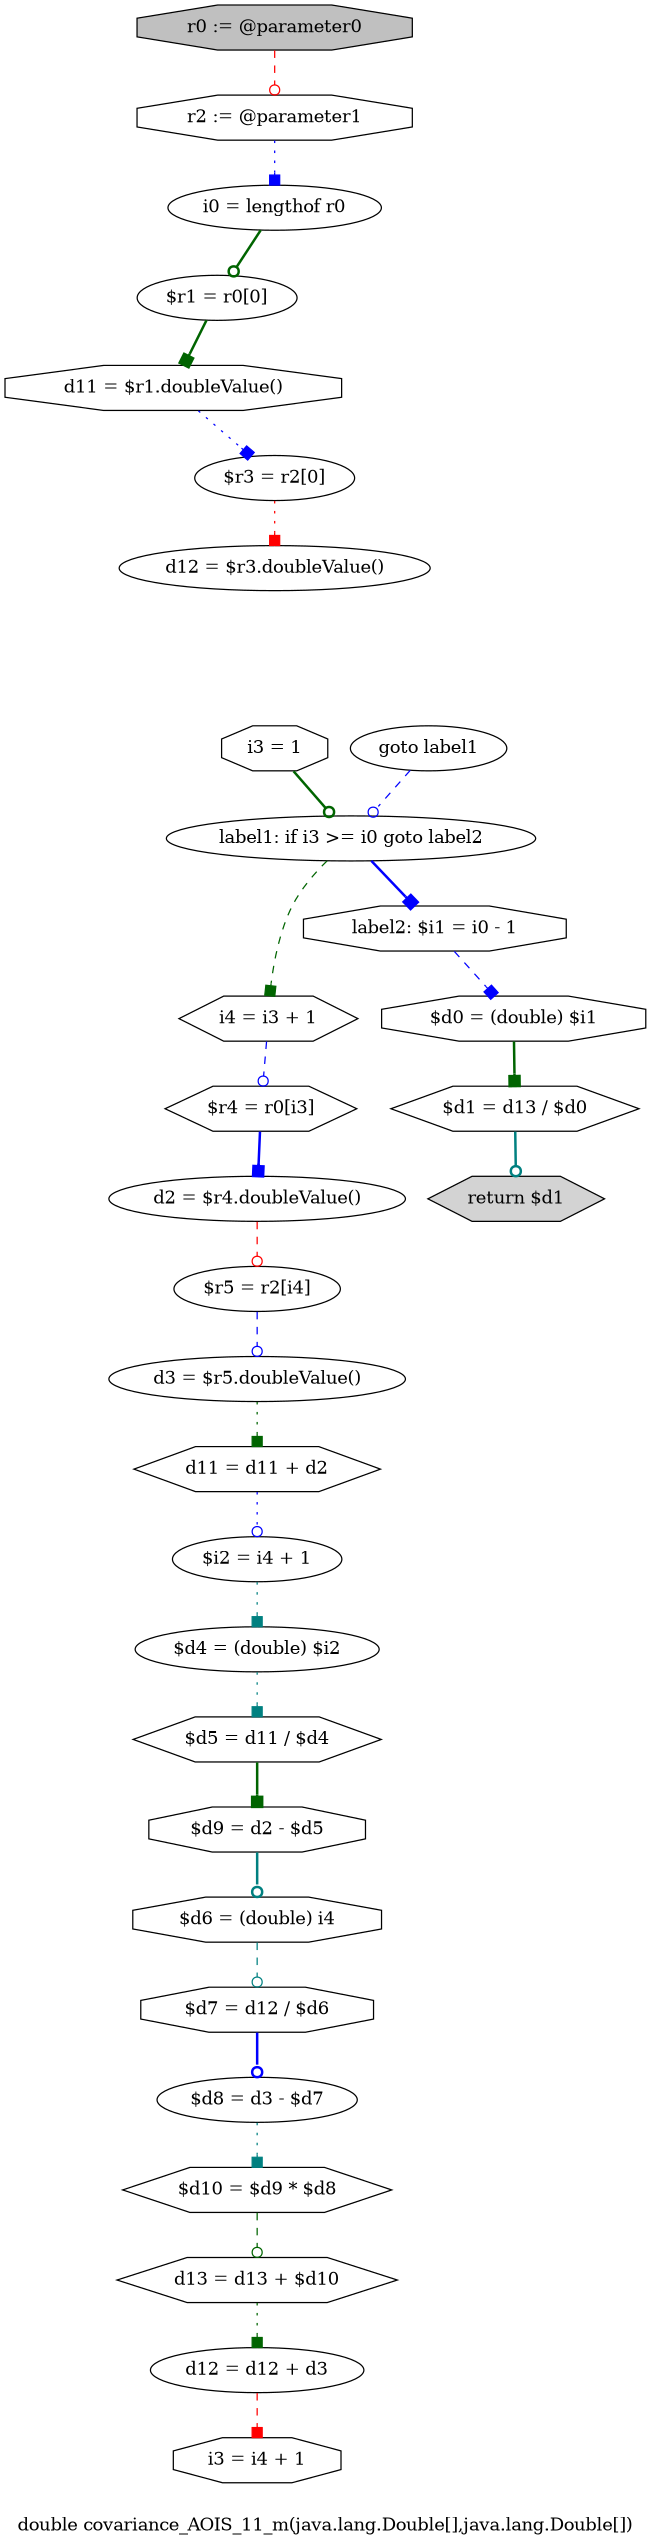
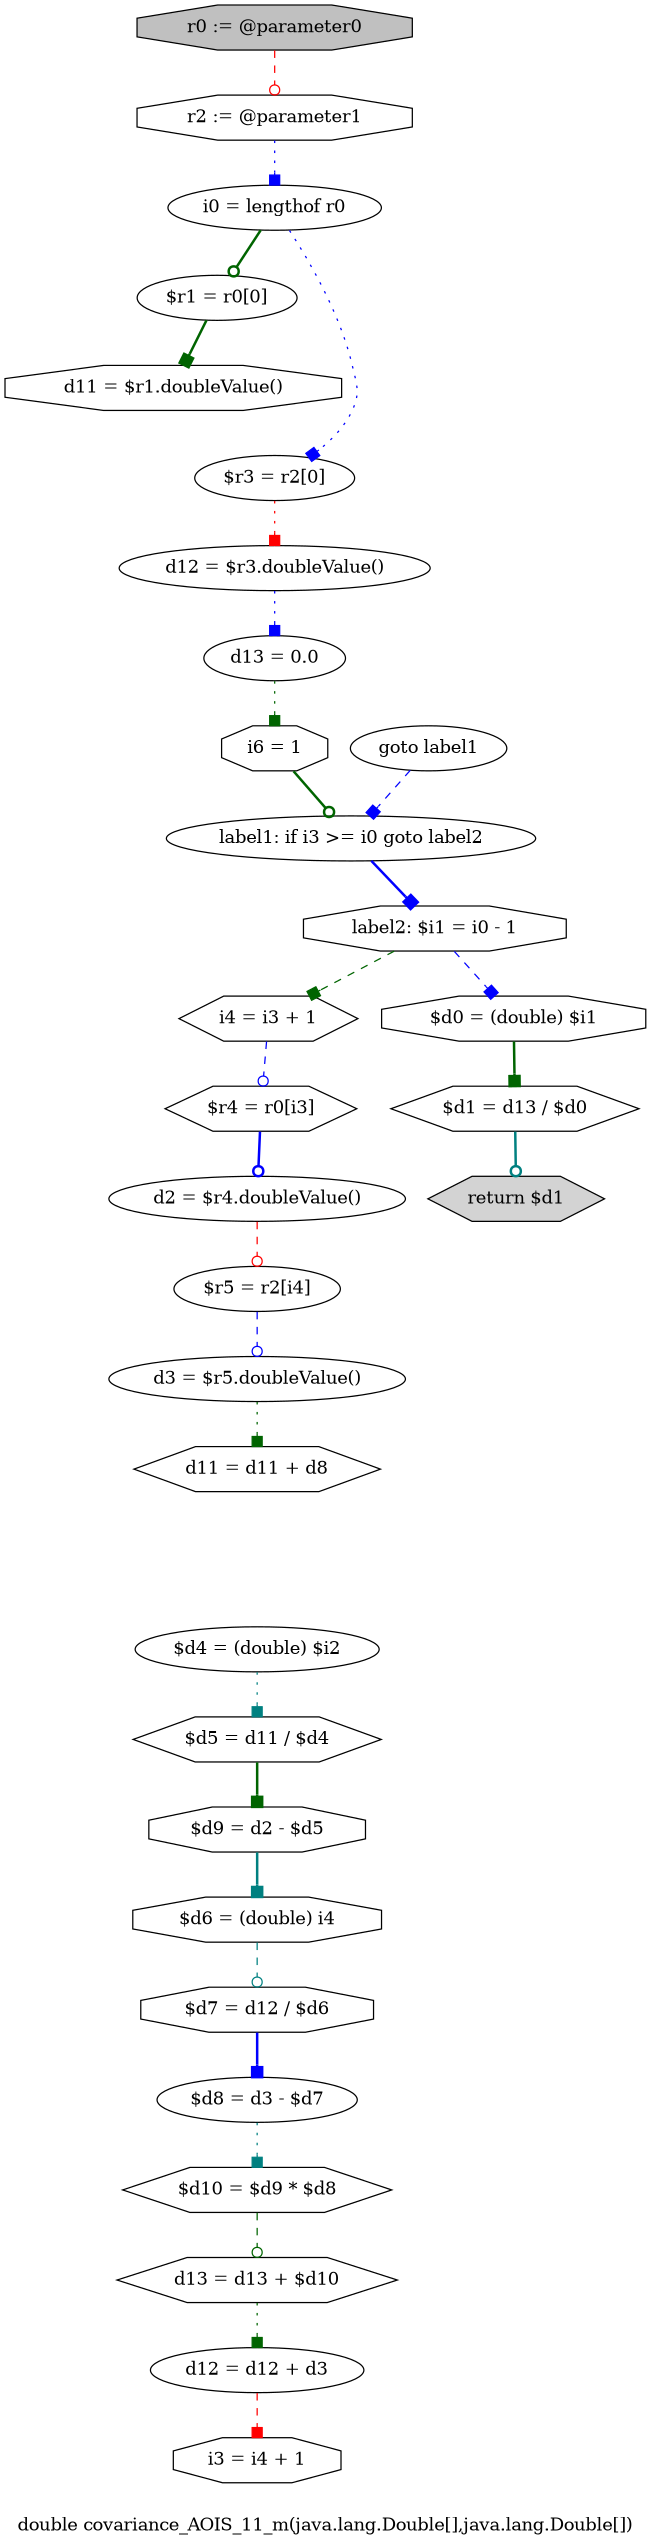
  digraph {
    label="double covariance_AOIS_11_m(java.lang.Double[],java.lang.Double[])"
    node [shape=ellipse]
    edge [arrowhead=box color=blue style=dotted]
    n1 [fillcolor=gray label="r0 := @parameter0" shape=octagon style=filled]
    n2 [label="r2 := @parameter1" shape=octagon]
    n3 [label="i0 = lengthof r0"]
    n4 [label="$r1 = r0[0]"]
    n5 [label="d11 = $r1.doubleValue()" shape=octagon]
    n6 [label="$r3 = r2[0]"]
    n7 [label="d12 = $r3.doubleValue()"]
-   n9 [label="i3 = 1" shape=octagon]
+   n8 [label="d13 = 0.0"]
+   n9 [label="i6 = 1" shape=octagon]
    n10 [label="label1: if i3 >= i0 goto label2"]
    n11 [label="i4 = i3 + 1" shape=hexagon]
    n12 [label="label2: $i1 = i0 - 1" shape=octagon]
    n13 [label="$r4 = r0[i3]" shape=hexagon]
    n14 [label="$d0 = (double) $i1" shape=octagon]
    n15 [label="d2 = $r4.doubleValue()"]
    n16 [label="$d1 = d13 / $d0" shape=hexagon]
    n17 [label="$r5 = r2[i4]"]
    n18 [label="d3 = $r5.doubleValue()"]
-   n19 [label="d11 = d11 + d2" shape=hexagon]
-   n20 [label="$i2 = i4 + 1"]
+   n19 [label="d11 = d11 + d8" shape=hexagon]
    n21 [label="$d4 = (double) $i2"]
    n22 [label="$d5 = d11 / $d4" shape=hexagon]
    n23 [label="$d9 = d2 - $d5" shape=octagon]
    n24 [label="$d6 = (double) i4" shape=octagon]
    n25 [label="$d7 = d12 / $d6" shape=octagon]
    n26 [label="$d8 = d3 - $d7"]
    n27 [label="$d10 = $d9 * $d8" shape=hexagon]
    n28 [label="d13 = d13 + $d10" shape=hexagon]
    n29 [label="d12 = d12 + d3"]
    n30 [label="i3 = i4 + 1" shape=octagon]
    n31 [label="goto label1"]
    n32 [fillcolor=lightgray label="return $d1" shape=hexagon style=filled]
    n1 -> n2 [arrowhead=odot color=red style=dashed]
    n2 -> n3
    n3 -> n4 [arrowhead=odot color=darkgreen style=bold]
    n4 -> n5 [color=darkgreen style=bold]
-   n5 -> n6
+   n3 -> n6
    n6 -> n7 [color=red]
+   n7 -> n8
+   n8 -> n9 [color=darkgreen]
    n9 -> n10 [arrowhead=odot color=darkgreen style=bold]
-   n10 -> n11 [color=darkgreen style=dashed]
+   n12 -> n11 [color=darkgreen style=dashed]
    n10 -> n12 [style=bold]
    n11 -> n13 [arrowhead=odot style=dashed]
    n12 -> n14 [style=dashed]
-   n13 -> n15 [style=bold]
+   n13 -> n15 [arrowhead=odot style=bold]
    n14 -> n16 [color=darkgreen style=bold]
    n15 -> n17 [arrowhead=odot color=red style=dashed]
    n16 -> n32 [arrowhead=odot color=teal style=bold]
    n17 -> n18 [arrowhead=odot style=dashed]
    n18 -> n19 [color=darkgreen]
-   n19 -> n20 [arrowhead=odot]
-   n20 -> n21 [color=teal]
    n21 -> n22 [color=teal]
    n22 -> n23 [color=darkgreen style=bold]
-   n23 -> n24 [arrowhead=odot color=teal style=bold]
+   n23 -> n24 [color=teal style=bold]
    n24 -> n25 [arrowhead=odot color=teal style=dashed]
-   n25 -> n26 [arrowhead=odot style=bold]
+   n25 -> n26 [style=bold]
    n26 -> n27 [color=teal]
    n27 -> n28 [arrowhead=odot color=darkgreen style=dashed]
    n28 -> n29 [color=darkgreen]
    n29 -> n30 [color=red style=dashed]
-   n31 -> n10 [arrowhead=odot style=dashed]
+   n31 -> n10 [style=dashed]
  }
